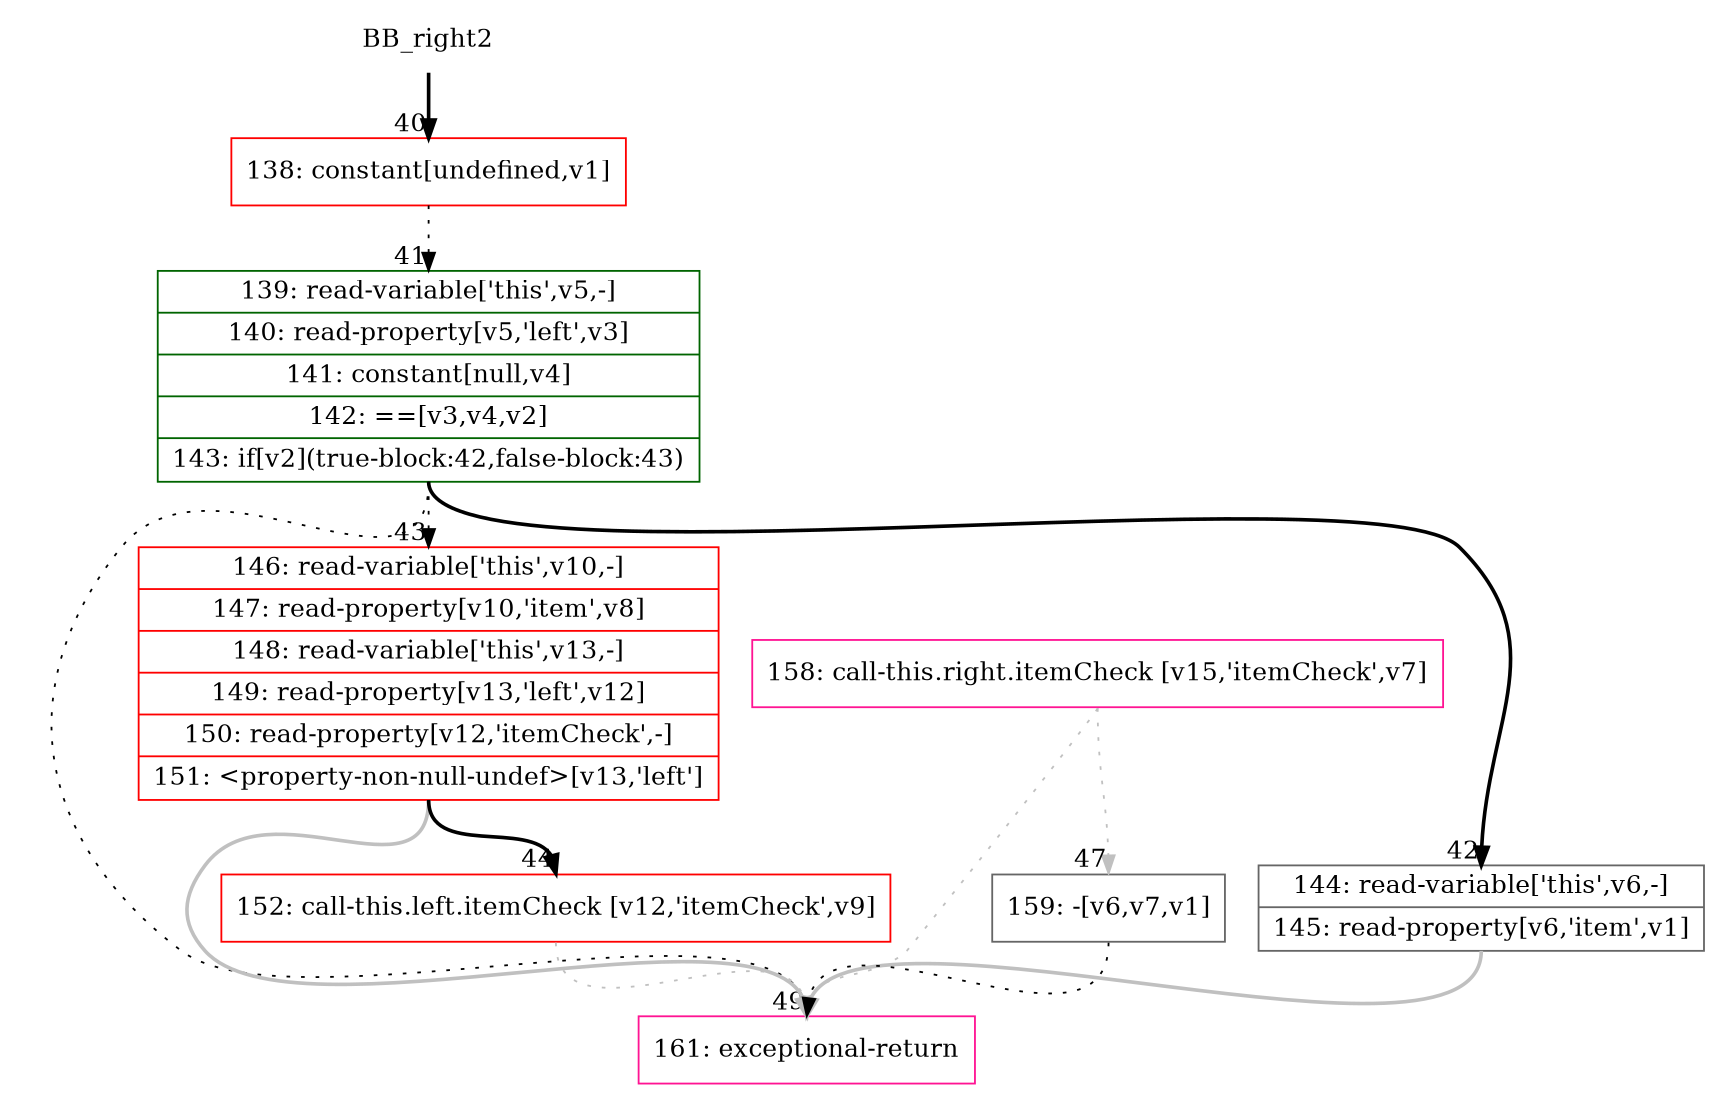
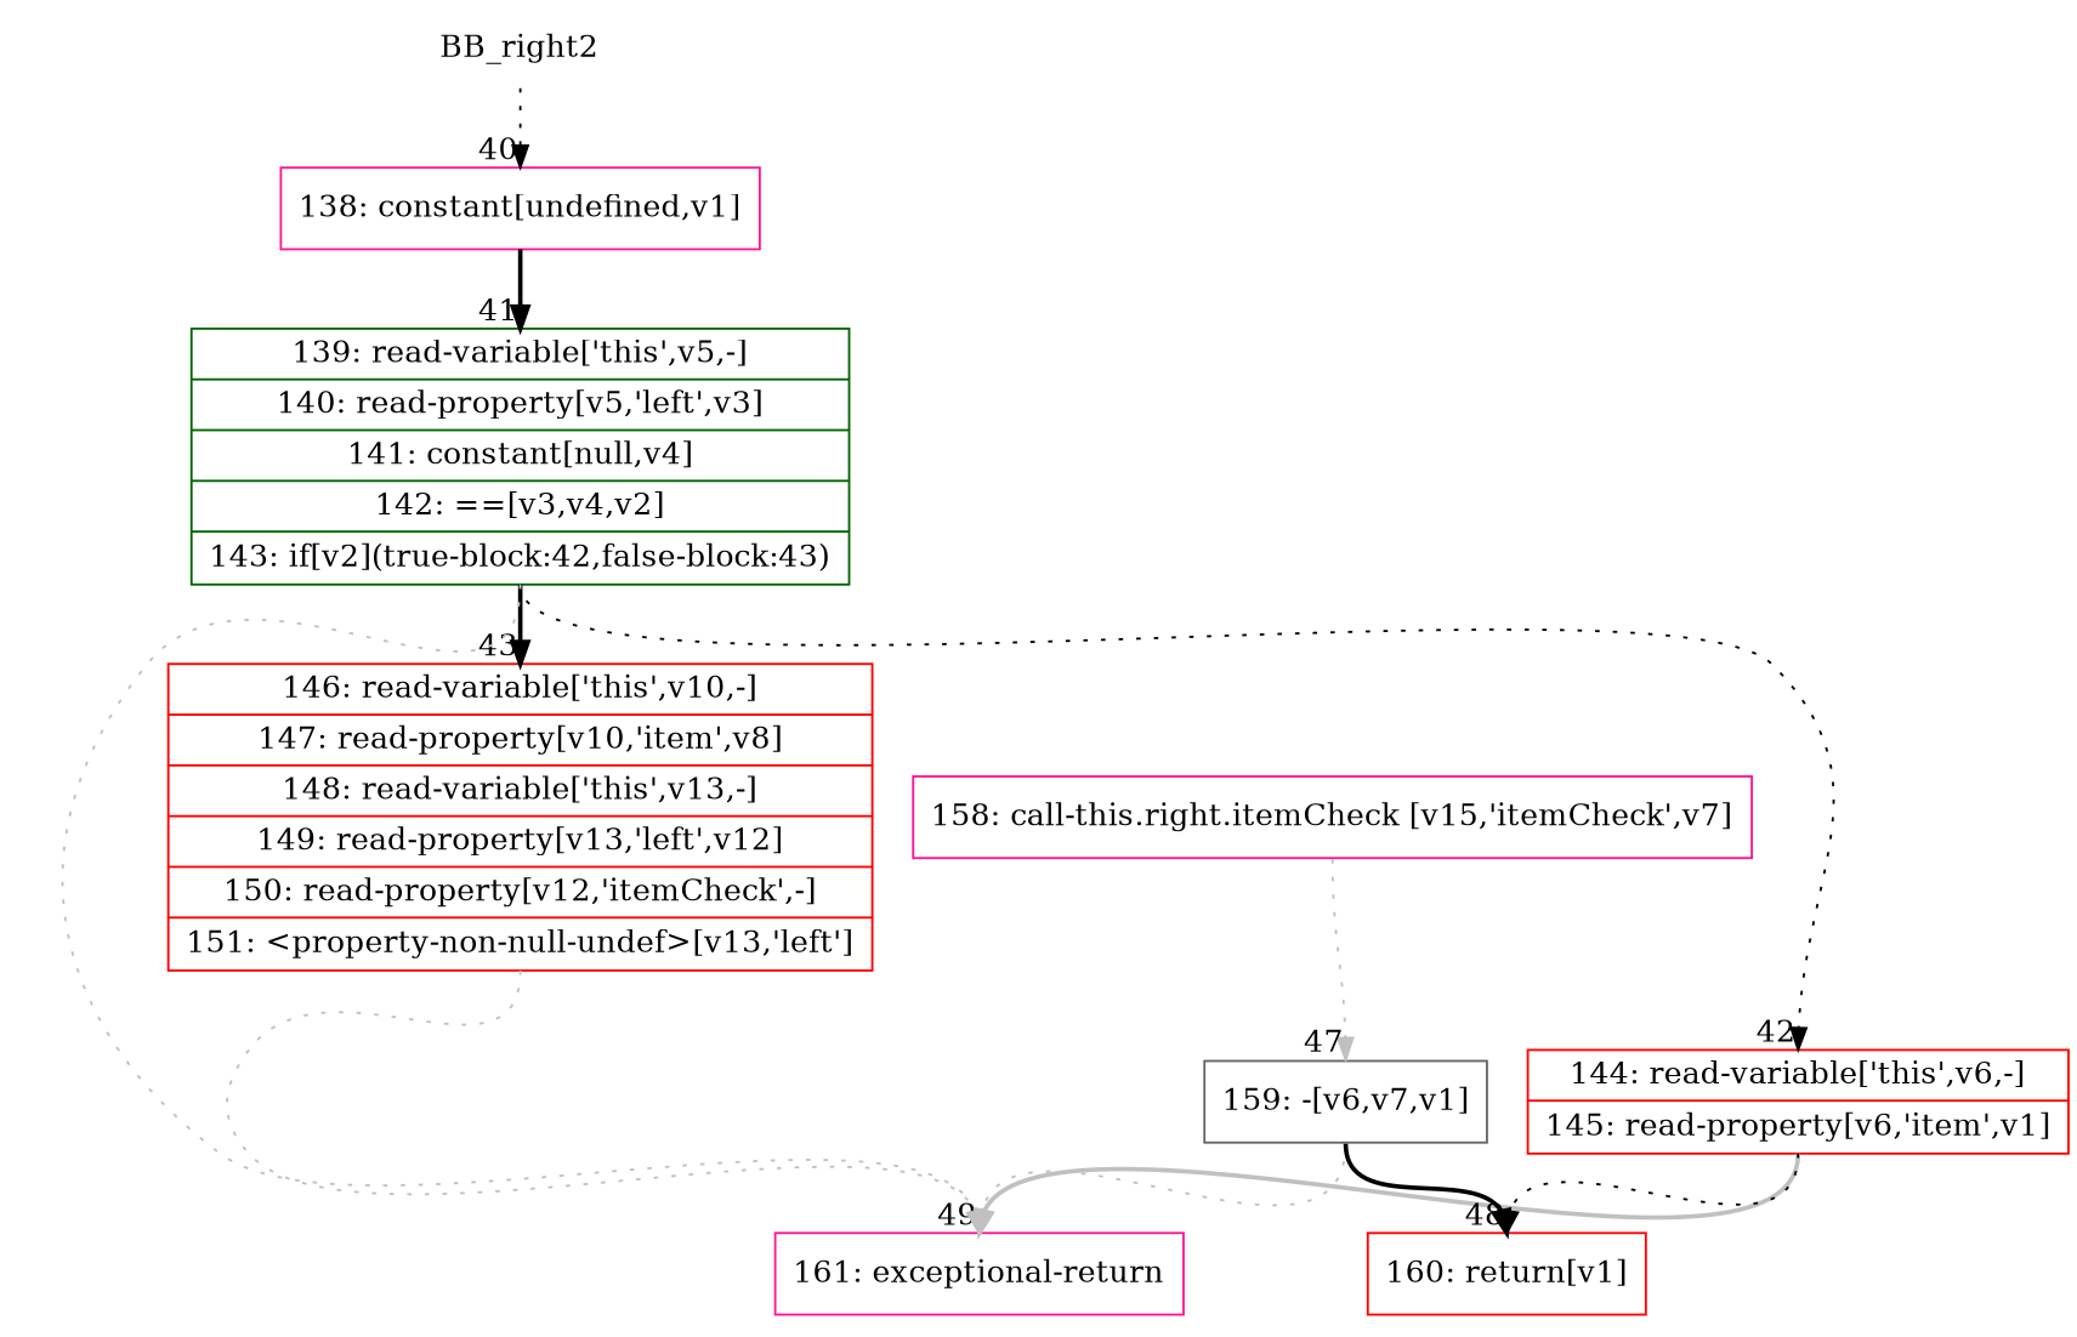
  digraph {
    rankdir=TD
    node [color=red shape=record]
    edge [headport=n style=dotted tailport=s]
    n1 [label=BB_right2 shape=none]
-   n2 [label="{138: constant[undefined,v1]}"]
+   n2 [color=deeppink label="{138: constant[undefined,v1]}"]
    n3 [color=darkgreen label="{139: read-variable['this',v5,-]|140: read-property[v5,'left',v3]|141: constant[null,v4]|142: ==[v3,v4,v2]|143: if[v2](true-block:42,false-block:43)}"]
-   n4 [color=gray40 label="{144: read-variable['this',v6,-]|145: read-property[v6,'item',v1]}"]
+   n4 [label="{144: read-variable['this',v6,-]|145: read-property[v6,'item',v1]}"]
    n5 [label="{146: read-variable['this',v10,-]|147: read-property[v10,'item',v8]|148: read-variable['this',v13,-]|149: read-property[v13,'left',v12]|150: read-property[v12,'itemCheck',-]|151: \<property-non-null-undef\>[v13,'left']}"]
    n6 [color=deeppink label="{161: exceptional-return}"]
-   n8 [label="{152: call-this.left.itemCheck [v12,'itemCheck',v9]}"]
+   n7 [label="{160: return[v1]}"]
    n9 [color=deeppink label="{158: call-this.right.itemCheck [v15,'itemCheck',v7]}"]
    n10 [color=gray40 label="{159: -[v6,v7,v1]}"]
-   n1 -> n2 [headlabel="    40" style=bold]
-   n2 -> n3 [headlabel="      41"]
-   n3 -> n4 [headlabel="      42" style=bold]
-   n3 -> n5 [headlabel="      43"]
-   n3 -> n6 [color=black headlabel="      49"]
+   n1 -> n2 [headlabel="    40"]
+   n2 -> n3 [headlabel="      41" style=bold]
+   n3 -> n4 [headlabel="      42"]
+   n3 -> n5 [headlabel="      43" style=bold]
+   n3 -> n6 [color=gray headlabel="      49"]
    n4 -> n6 [color=gray style=bold]
-   n5 -> n6 [color=gray style=bold]
-   n5 -> n8 [headlabel="      44" style=bold]
-   n8 -> n6 [color=gray]
-   n9 -> n6 [color=gray]
+   n4 -> n7 [headlabel="      48"]
+   n5 -> n6 [color=gray]
    n9 -> n10 [color=gray headlabel="      47"]
-   n10 -> n6 [color=black]
+   n10 -> n6 [color=gray]
+   n10 -> n7 [style=bold]
  }
